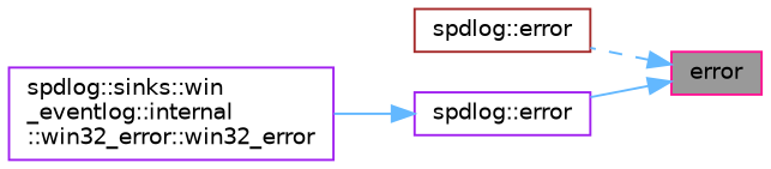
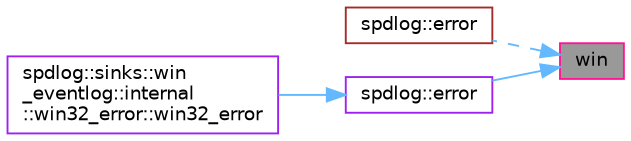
  digraph {
    rankdir=RL
    node [color=purple fillcolor=white fontname=Helvetica fontsize=10 shape=box style=filled]
    edge [color=steelblue1 dir=back fontname=Helvetica fontsize=10 labelfontname=Helvetica labelfontsize=10 style=solid]
-   n1 [color=deeppink fillcolor=grey60 fontcolor=black height=0.2 label=error width=0.4]
+   n1 [color=deeppink fillcolor=grey60 fontcolor=black height=0.2 label=win width=0.4]
    n2 [color=brown height=0.2 label="spdlog::error" width=0.4]
    n3 [height=0.2 label="spdlog::error" width=0.4]
    n4 [height=0.2 label="spdlog::sinks::win\l_eventlog::internal\l::win32_error::win32_error" width=0.4]
    n1 -> n2 [style=dashed]
    n1 -> n3
    n3 -> n4
  }
